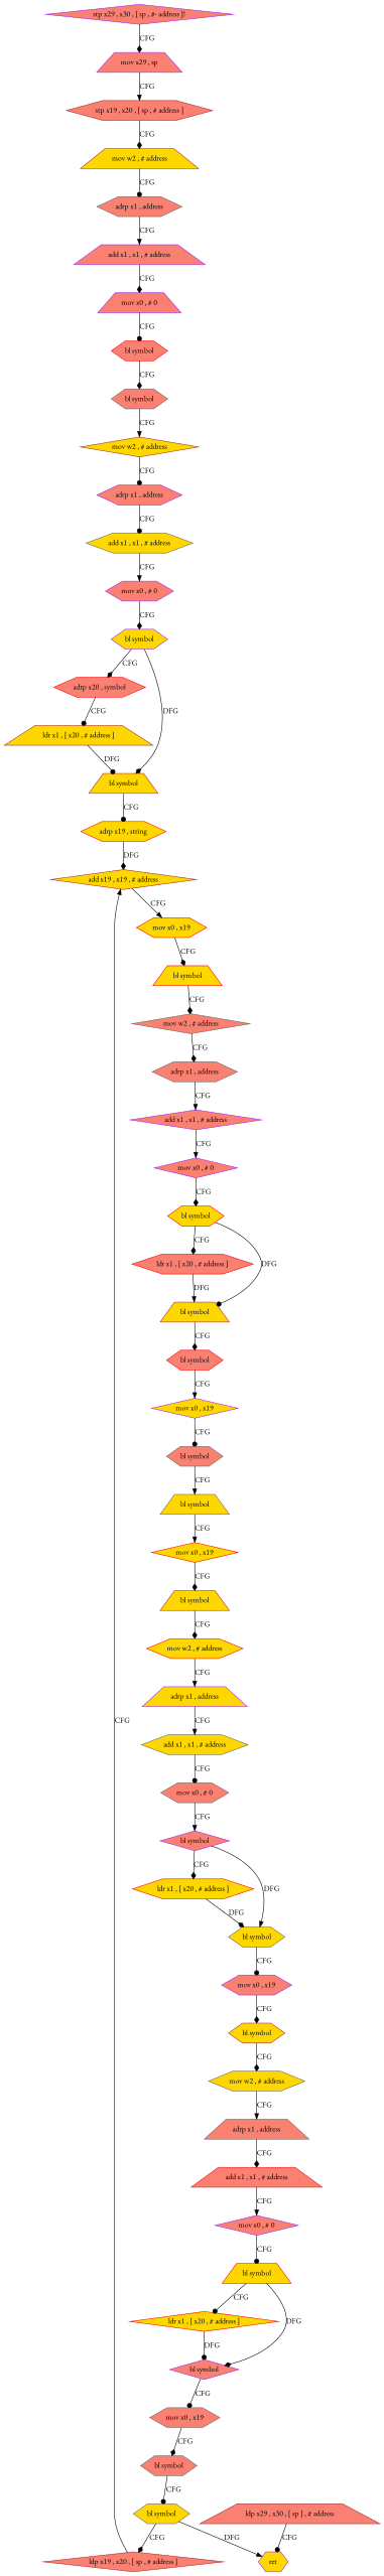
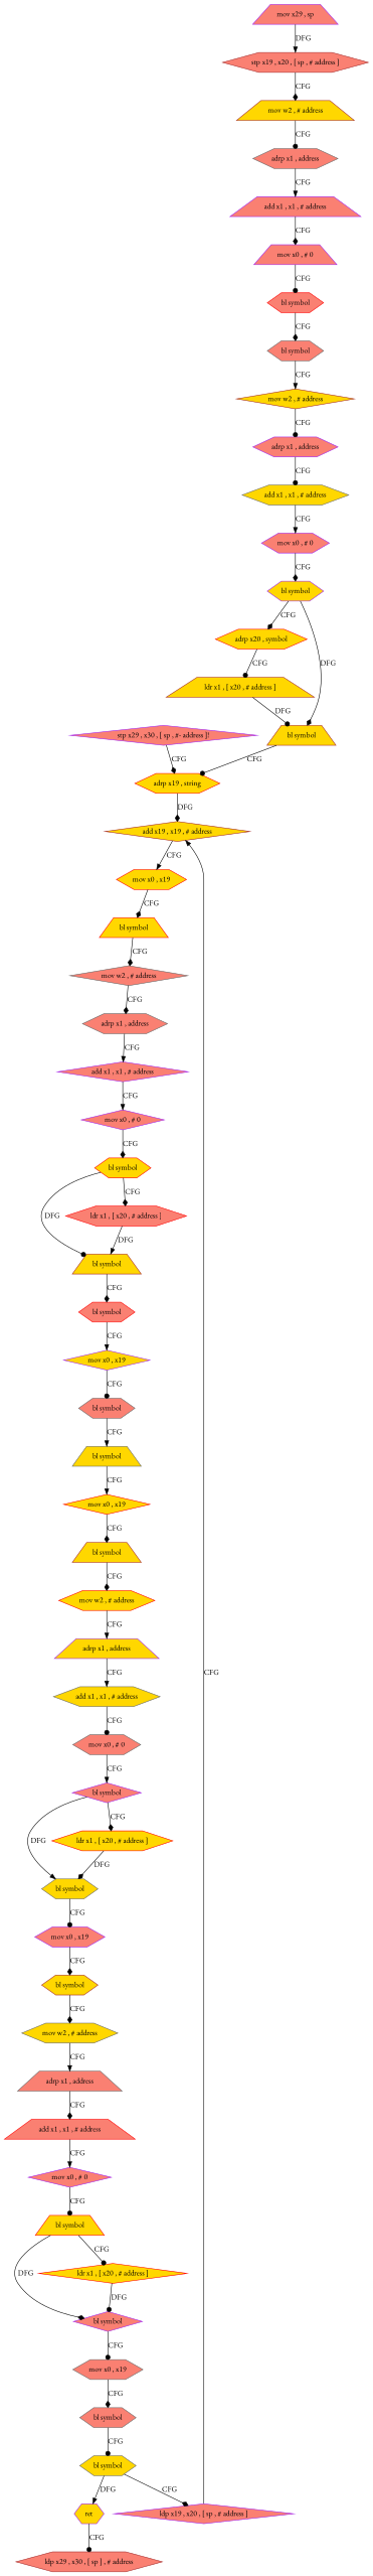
  digraph {
    fontname="EB Garamond"
    node [color=purple fillcolor=salmon fontname="EB Garamond" shape=hexagon style=filled]
    edge [arrowhead=diamond fontname="EB Garamond"]
    n1 [label="stp x29 , x30 , [ sp , #- address ]!" shape=diamond]
    n2 [label="mov x29 , sp" shape=trapezium]
    n3 [color=brown label="stp x19 , x20 , [ sp , # address ]"]
    n4 [color=brown fillcolor=gold label="mov w2 , # address" shape=trapezium]
    n5 [color=gray40 label="adrp x1 , address"]
    n6 [label="add x1 , x1 , # address" shape=trapezium]
    n7 [label="mov x0 , # 0" shape=trapezium]
    n8 [color=red label="bl symbol"]
    n9 [color=gray40 label="bl symbol"]
    n10 [color=brown fillcolor=gold label="mov w2 , # address" shape=diamond]
    n11 [label="adrp x1 , address"]
    n12 [color=gray40 fillcolor=gold label="add x1 , x1 , # address"]
    n13 [label="mov x0 , # 0"]
    n14 [fillcolor=gold label="bl symbol"]
-   n15 [color=red label="adrp x20 , symbol"]
+   n15 [color=red fillcolor=gold label="adrp x20 , symbol"]
    n16 [color=brown fillcolor=gold label="bl symbol" shape=trapezium]
    n17 [color=brown fillcolor=gold label="ldr x1 , [ x20 , # address ]" shape=trapezium]
    n18 [color=red fillcolor=gold label="adrp x19 , string"]
    n19 [color=brown fillcolor=gold label="add x19 , x19 , # address" shape=diamond]
    n20 [color=red fillcolor=gold label="mov x0 , x19"]
    n21 [color=red fillcolor=gold label="bl symbol" shape=trapezium]
    n22 [color=gray40 label="mov w2 , # address" shape=diamond]
    n23 [color=gray40 label="adrp x1 , address"]
    n24 [label="add x1 , x1 , # address" shape=diamond]
    n25 [label="mov x0 , # 0" shape=diamond]
    n26 [color=red fillcolor=gold label="bl symbol"]
    n27 [color=red label="ldr x1 , [ x20 , # address ]"]
    n28 [color=brown fillcolor=gold label="bl symbol" shape=trapezium]
    n29 [color=red label="bl symbol"]
    n30 [fillcolor=gold label="mov x0 , x19" shape=diamond]
    n31 [color=gray40 label="bl symbol"]
    n32 [color=gray40 fillcolor=gold label="bl symbol" shape=trapezium]
    n33 [color=red fillcolor=gold label="mov x0 , x19" shape=diamond]
    n34 [color=brown fillcolor=gold label="bl symbol" shape=trapezium]
    n35 [color=red fillcolor=gold label="mov w2 , # address"]
    n36 [fillcolor=gold label="adrp x1 , address" shape=trapezium]
    n37 [color=gray40 fillcolor=gold label="add x1 , x1 , # address"]
    n38 [color=gray40 label="mov x0 , # 0"]
    n39 [label="bl symbol" shape=diamond]
    n40 [color=red fillcolor=gold label="ldr x1 , [ x20 , # address ]"]
    n41 [color=gray40 fillcolor=gold label="bl symbol"]
    n42 [label="mov x0 , x19"]
    n43 [color=brown fillcolor=gold label="bl symbol"]
    n44 [color=gray40 fillcolor=gold label="mov w2 , # address"]
    n45 [color=gray40 label="adrp x1 , address" shape=trapezium]
    n46 [color=red label="add x1 , x1 , # address" shape=trapezium]
    n47 [label="mov x0 , # 0" shape=diamond]
    n48 [color=red fillcolor=gold label="bl symbol" shape=trapezium]
    n49 [color=red fillcolor=gold label="ldr x1 , [ x20 , # address ]" shape=diamond]
    n50 [label="bl symbol" shape=diamond]
    n51 [color=gray40 label="mov x0 , x19"]
    n52 [color=gray40 label="bl symbol"]
    n53 [color=gray40 fillcolor=gold label="bl symbol"]
-   n54 [color=brown label="ldp x19 , x20 , [ sp , # address ]" shape=diamond]
+   n54 [label="ldp x19 , x20 , [ sp , # address ]" shape=diamond]
    n55 [fillcolor=gold label=ret]
-   n56 [color=brown label="ldp x29 , x30 , [ sp ] , # address" shape=trapezium]
-   n1 -> n2 [label=CFG]
-   n2 -> n3 [arrowhead=normal label=CFG]
+   n56 [color=brown label="ldp x29 , x30 , [ sp ] , # address"]
+   n1 -> n18 [label=CFG]
+   n2 -> n3 [arrowhead=normal label=DFG]
    n3 -> n4 [label=CFG]
    n4 -> n5 [arrowhead=dot label=CFG]
    n5 -> n6 [arrowhead=normal label=CFG]
    n6 -> n7 [label=CFG]
    n7 -> n8 [arrowhead=dot label=CFG]
    n8 -> n9 [label=CFG]
    n9 -> n10 [arrowhead=normal label=CFG]
    n10 -> n11 [arrowhead=dot label=CFG]
    n11 -> n12 [arrowhead=dot label=CFG]
    n12 -> n13 [arrowhead=normal label=CFG]
    n13 -> n14 [label=CFG]
    n14 -> n15 [label=CFG]
    n14 -> n16 [label=DFG]
    n15 -> n17 [arrowhead=dot label=CFG]
    n16 -> n18 [arrowhead=dot label=CFG]
    n17 -> n16 [arrowhead=dot label=DFG]
    n18 -> n19 [label=DFG]
    n19 -> n20 [arrowhead=normal label=CFG]
    n20 -> n21 [label=CFG]
    n21 -> n22 [label=CFG]
    n22 -> n23 [label=CFG]
    n23 -> n24 [arrowhead=normal label=CFG]
    n24 -> n25 [arrowhead=normal label=CFG]
    n25 -> n26 [label=CFG]
    n26 -> n27 [label=CFG]
    n26 -> n28 [arrowhead=dot label=DFG]
    n27 -> n28 [arrowhead=normal label=DFG]
    n28 -> n29 [label=CFG]
    n29 -> n30 [arrowhead=normal label=CFG]
    n30 -> n31 [arrowhead=dot label=CFG]
    n31 -> n32 [arrowhead=normal label=CFG]
    n32 -> n33 [arrowhead=normal label=CFG]
    n33 -> n34 [label=CFG]
    n34 -> n35 [label=CFG]
    n35 -> n36 [arrowhead=normal label=CFG]
    n36 -> n37 [arrowhead=normal label=CFG]
    n37 -> n38 [arrowhead=dot label=CFG]
    n38 -> n39 [arrowhead=normal label=CFG]
    n39 -> n40 [label=CFG]
    n39 -> n41 [arrowhead=normal label=DFG]
    n40 -> n41 [label=DFG]
    n41 -> n42 [arrowhead=dot label=CFG]
    n42 -> n43 [label=CFG]
    n43 -> n44 [label=CFG]
    n44 -> n45 [arrowhead=normal label=CFG]
    n45 -> n46 [label=CFG]
    n46 -> n47 [arrowhead=normal label=CFG]
    n47 -> n48 [arrowhead=dot label=CFG]
    n48 -> n49 [arrowhead=dot label=CFG]
    n48 -> n50 [label=DFG]
    n49 -> n50 [arrowhead=dot label=DFG]
    n50 -> n51 [arrowhead=dot label=CFG]
    n51 -> n52 [label=CFG]
    n52 -> n53 [arrowhead=dot label=CFG]
    n53 -> n54 [label=CFG]
    n53 -> n55 [arrowhead=normal label=DFG]
    n54 -> n19 [arrowhead=normal label=CFG]
-   n56 -> n55 [arrowhead=dot label=CFG]
+   n55 -> n56 [arrowhead=dot label=CFG]
  }
